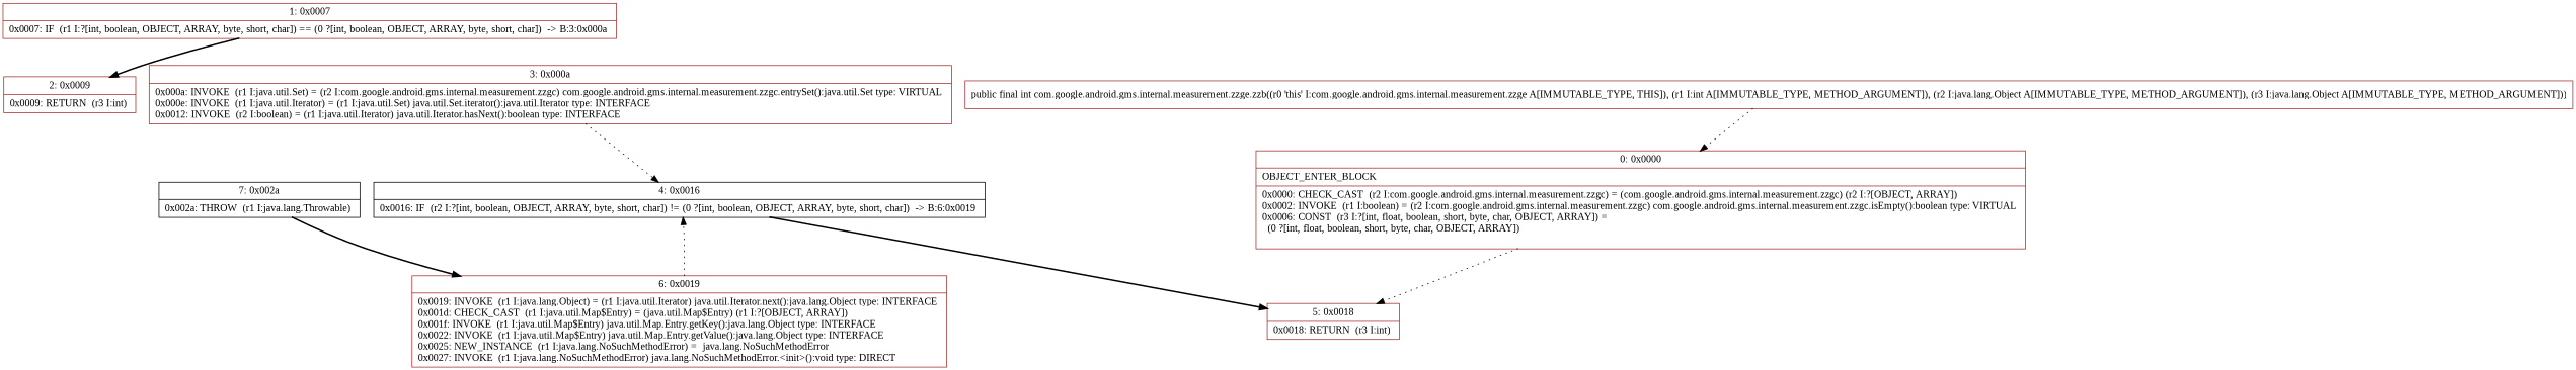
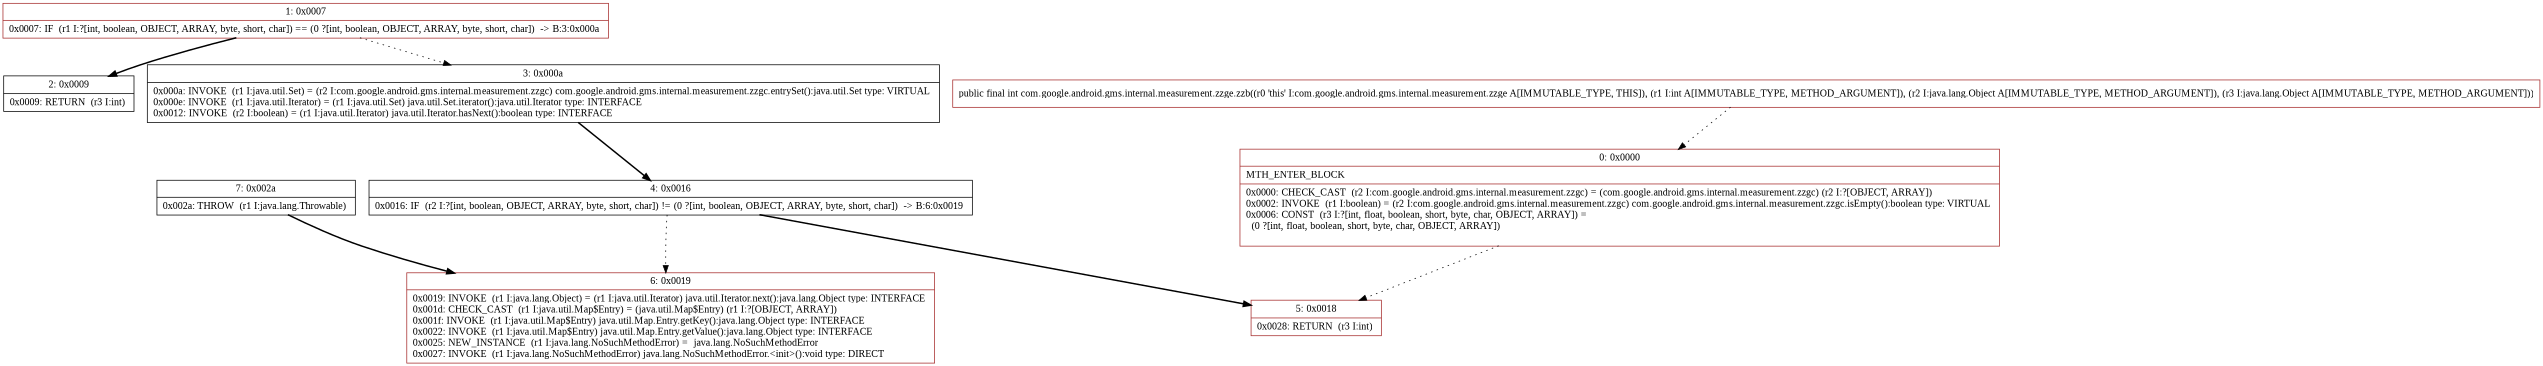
  digraph {
    fontname="Liberation Serif"
    node [color=brown fontname="Liberation Serif" shape=record]
    edge [fontname="Liberation Serif" style=dotted]
-   n1 [label="{0\:\ 0x0000|OBJECT_ENTER_BLOCK\l|0x0000: CHECK_CAST  (r2 I:com.google.android.gms.internal.measurement.zzgc) = (com.google.android.gms.internal.measurement.zzgc) (r2 I:?[OBJECT, ARRAY]) \l0x0002: INVOKE  (r1 I:boolean) = (r2 I:com.google.android.gms.internal.measurement.zzgc) com.google.android.gms.internal.measurement.zzgc.isEmpty():boolean type: VIRTUAL \l0x0006: CONST  (r3 I:?[int, float, boolean, short, byte, char, OBJECT, ARRAY]) = \l  (0 ?[int, float, boolean, short, byte, char, OBJECT, ARRAY])\l \l}"]
-   n2 [label="{5\:\ 0x0018|0x0018: RETURN  (r3 I:int) \l}"]
+   n1 [label="{0\:\ 0x0000|MTH_ENTER_BLOCK\l|0x0000: CHECK_CAST  (r2 I:com.google.android.gms.internal.measurement.zzgc) = (com.google.android.gms.internal.measurement.zzgc) (r2 I:?[OBJECT, ARRAY]) \l0x0002: INVOKE  (r1 I:boolean) = (r2 I:com.google.android.gms.internal.measurement.zzgc) com.google.android.gms.internal.measurement.zzgc.isEmpty():boolean type: VIRTUAL \l0x0006: CONST  (r3 I:?[int, float, boolean, short, byte, char, OBJECT, ARRAY]) = \l  (0 ?[int, float, boolean, short, byte, char, OBJECT, ARRAY])\l \l}"]
+   n2 [label="{5\:\ 0x0018|0x0028: RETURN  (r3 I:int) \l}"]
    n3 [label="{1\:\ 0x0007|0x0007: IF  (r1 I:?[int, boolean, OBJECT, ARRAY, byte, short, char]) == (0 ?[int, boolean, OBJECT, ARRAY, byte, short, char])  \-\> B:3:0x000a \l}"]
-   n4 [label="{2\:\ 0x0009|0x0009: RETURN  (r3 I:int) \l}"]
-   n5 [label="{3\:\ 0x000a|0x000a: INVOKE  (r1 I:java.util.Set) = (r2 I:com.google.android.gms.internal.measurement.zzgc) com.google.android.gms.internal.measurement.zzgc.entrySet():java.util.Set type: VIRTUAL \l0x000e: INVOKE  (r1 I:java.util.Iterator) = (r1 I:java.util.Set) java.util.Set.iterator():java.util.Iterator type: INTERFACE \l0x0012: INVOKE  (r2 I:boolean) = (r1 I:java.util.Iterator) java.util.Iterator.hasNext():boolean type: INTERFACE \l}"]
+   n4 [color=black label="{2\:\ 0x0009|0x0009: RETURN  (r3 I:int) \l}"]
+   n5 [color=black label="{3\:\ 0x000a|0x000a: INVOKE  (r1 I:java.util.Set) = (r2 I:com.google.android.gms.internal.measurement.zzgc) com.google.android.gms.internal.measurement.zzgc.entrySet():java.util.Set type: VIRTUAL \l0x000e: INVOKE  (r1 I:java.util.Iterator) = (r1 I:java.util.Set) java.util.Set.iterator():java.util.Iterator type: INTERFACE \l0x0012: INVOKE  (r2 I:boolean) = (r1 I:java.util.Iterator) java.util.Iterator.hasNext():boolean type: INTERFACE \l}"]
    n6 [color=black label="{4\:\ 0x0016|0x0016: IF  (r2 I:?[int, boolean, OBJECT, ARRAY, byte, short, char]) != (0 ?[int, boolean, OBJECT, ARRAY, byte, short, char])  \-\> B:6:0x0019 \l}"]
    n7 [label="{6\:\ 0x0019|0x0019: INVOKE  (r1 I:java.lang.Object) = (r1 I:java.util.Iterator) java.util.Iterator.next():java.lang.Object type: INTERFACE \l0x001d: CHECK_CAST  (r1 I:java.util.Map$Entry) = (java.util.Map$Entry) (r1 I:?[OBJECT, ARRAY]) \l0x001f: INVOKE  (r1 I:java.util.Map$Entry) java.util.Map.Entry.getKey():java.lang.Object type: INTERFACE \l0x0022: INVOKE  (r1 I:java.util.Map$Entry) java.util.Map.Entry.getValue():java.lang.Object type: INTERFACE \l0x0025: NEW_INSTANCE  (r1 I:java.lang.NoSuchMethodError) =  java.lang.NoSuchMethodError \l0x0027: INVOKE  (r1 I:java.lang.NoSuchMethodError) java.lang.NoSuchMethodError.\<init\>():void type: DIRECT \l}"]
    n8 [color=black label="{7\:\ 0x002a|0x002a: THROW  (r1 I:java.lang.Throwable) \l}"]
    n9 [label="{public final int com.google.android.gms.internal.measurement.zzge.zzb((r0 'this' I:com.google.android.gms.internal.measurement.zzge A[IMMUTABLE_TYPE, THIS]), (r1 I:int A[IMMUTABLE_TYPE, METHOD_ARGUMENT]), (r2 I:java.lang.Object A[IMMUTABLE_TYPE, METHOD_ARGUMENT]), (r3 I:java.lang.Object A[IMMUTABLE_TYPE, METHOD_ARGUMENT])) }"]
    n1 -> n2
    n3 -> n4 [style=bold]
-   n5 -> n6
+   n3 -> n5
+   n5 -> n6 [style=bold]
    n6 -> n2 [style=bold]
-   n7 -> n6
+   n6 -> n7
    n8 -> n7 [style=bold]
    n9 -> n1
  }
